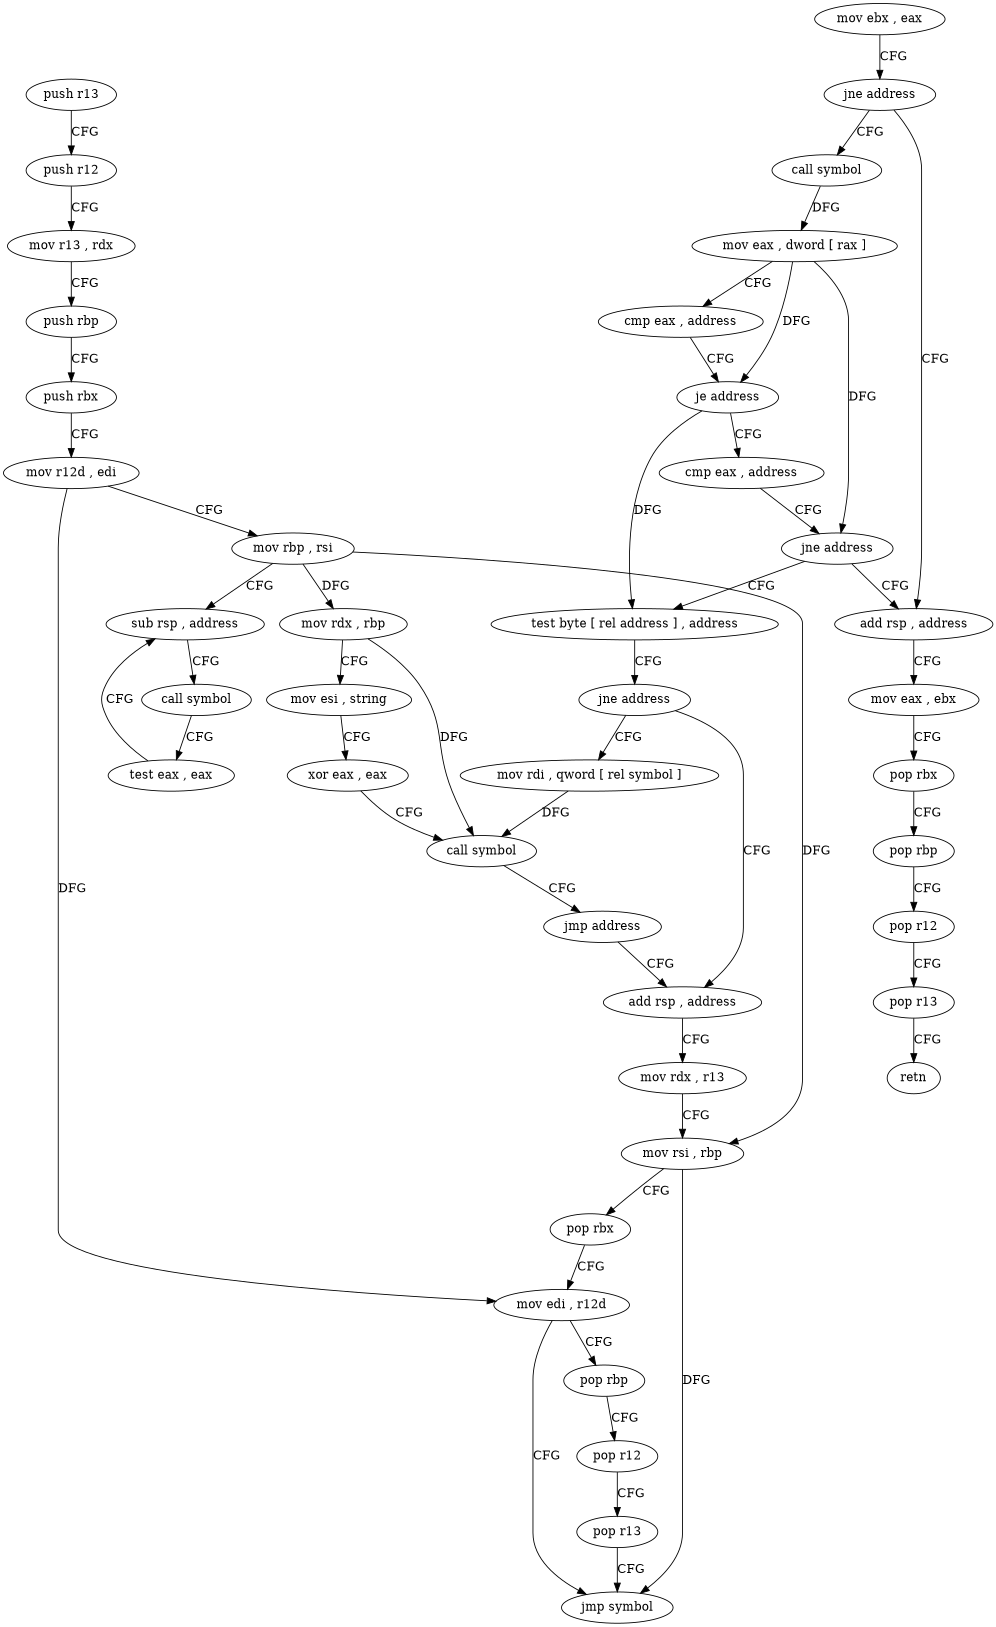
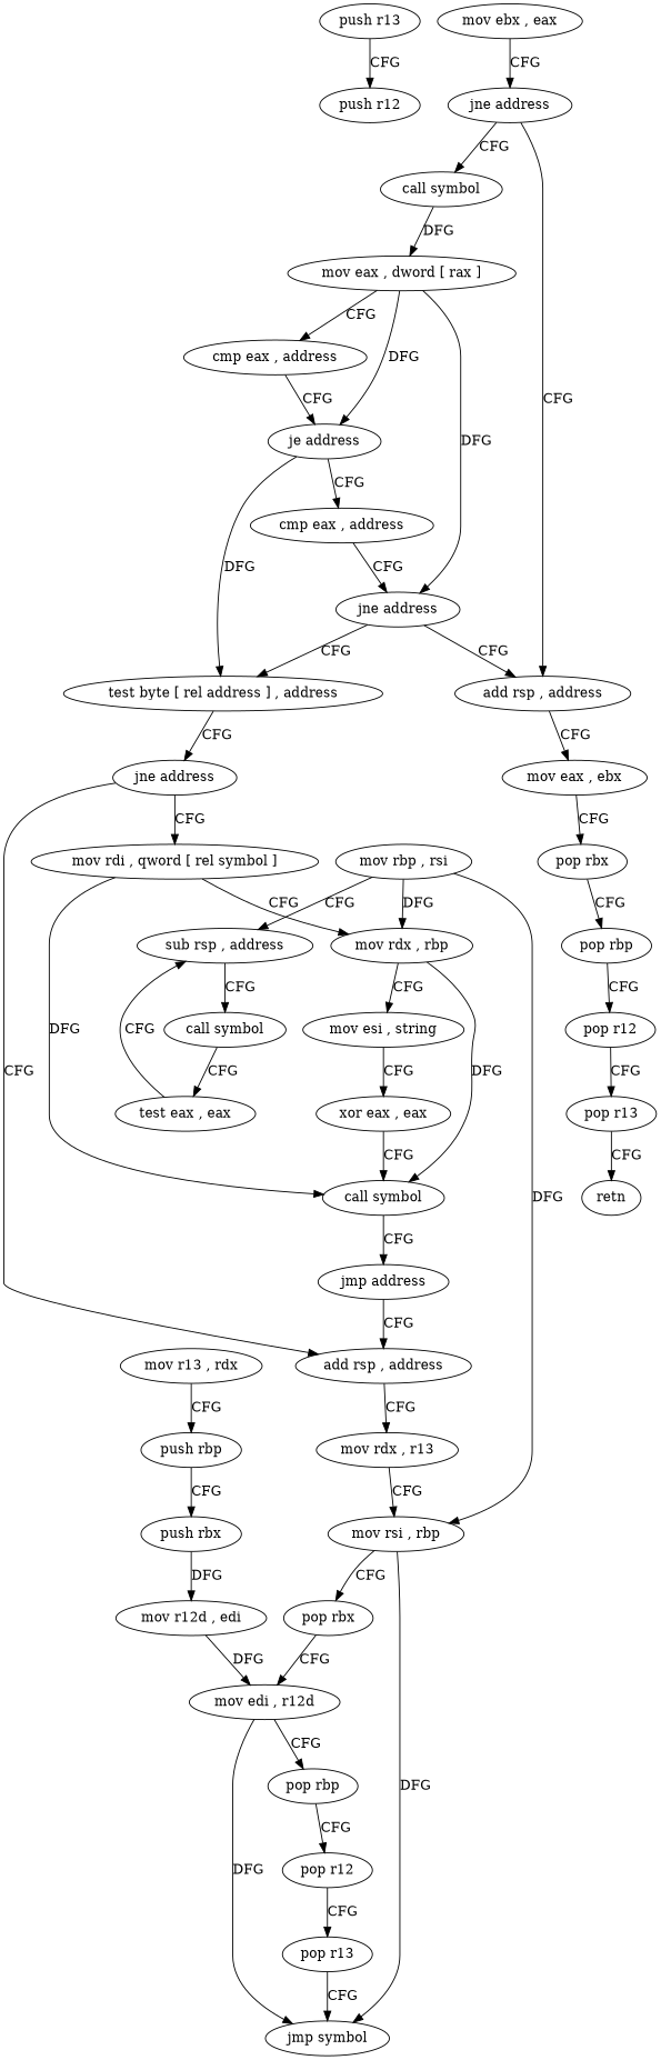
  digraph {
    n1 [label="push r13"]
    n2 [label="push r12"]
    n3 [label="mov r13 , rdx"]
    n4 [label="push rbp"]
    n5 [label="push rbx"]
    n6 [label="mov r12d , edi"]
    n7 [label="mov rbp , rsi"]
    n8 [label="mov edi , r12d"]
    n9 [label="sub rsp , address"]
    n10 [label="mov rdx , rbp"]
    n11 [label="mov rsi , rbp"]
    n12 [label="jmp symbol"]
    n13 [label="pop rbp"]
    n14 [label="call symbol"]
    n15 [label="call symbol"]
    n16 [label="mov esi , string"]
    n17 [label="pop rbx"]
    n18 [label="test eax , eax"]
    n19 [label="mov ebx , eax"]
    n20 [label="jne address"]
    n21 [label="call symbol"]
    n22 [label="add rsp , address"]
    n23 [label="mov eax , dword [ rax ]"]
    n24 [label="mov eax , ebx"]
    n25 [label="cmp eax , address"]
    n26 [label="je address"]
    n27 [label="jne address"]
    n28 [label="pop rbx"]
    n29 [label="test byte [ rel address ] , address"]
    n30 [label="cmp eax , address"]
    n31 [label="jne address"]
    n32 [label="mov rdi , qword [ rel symbol ]"]
    n33 [label="add rsp , address"]
    n34 [label="pop rbp"]
    n35 [label="pop r12"]
    n36 [label="pop r13"]
    n37 [label=retn]
    n38 [label="mov rdx , r13"]
    n39 [label="jmp address"]
    n40 [label="xor eax , eax"]
    n41 [label="pop r12"]
    n42 [label="pop r13"]
    n1 -> n2 [label=CFG]
-   n2 -> n3 [label=CFG]
    n3 -> n4 [label=CFG]
    n4 -> n5 [label=CFG]
-   n5 -> n6 [label=CFG]
-   n6 -> n7 [label=CFG]
+   n5 -> n6 [label=DFG]
    n6 -> n8 [label=DFG]
    n7 -> n9 [label=CFG]
    n7 -> n10 [label=DFG]
    n7 -> n11 [label=DFG]
-   n8 -> n12 [label=CFG]
+   n8 -> n12 [label=DFG]
    n8 -> n13 [label=CFG]
    n9 -> n14 [label=CFG]
    n10 -> n15 [label=DFG]
    n10 -> n16 [label=CFG]
    n11 -> n12 [label=DFG]
    n11 -> n17 [label=CFG]
    n13 -> n41 [label=CFG]
    n14 -> n18 [label=CFG]
    n15 -> n39 [label=CFG]
    n16 -> n40 [label=CFG]
    n17 -> n8 [label=CFG]
    n18 -> n9 [label=CFG]
    n19 -> n20 [label=CFG]
    n20 -> n21 [label=CFG]
    n20 -> n22 [label=CFG]
    n21 -> n23 [label=DFG]
    n22 -> n24 [label=CFG]
    n23 -> n25 [label=CFG]
    n23 -> n26 [label=DFG]
    n23 -> n27 [label=DFG]
    n24 -> n28 [label=CFG]
    n25 -> n26 [label=CFG]
    n26 -> n29 [label=DFG]
    n26 -> n30 [label=CFG]
    n27 -> n22 [label=CFG]
    n27 -> n29 [label=CFG]
    n28 -> n34 [label=CFG]
    n29 -> n31 [label=CFG]
    n30 -> n27 [label=CFG]
    n31 -> n32 [label=CFG]
    n31 -> n33 [label=CFG]
+   n32 -> n10 [label=CFG]
    n32 -> n15 [label=DFG]
    n33 -> n38 [label=CFG]
    n34 -> n35 [label=CFG]
    n35 -> n36 [label=CFG]
    n36 -> n37 [label=CFG]
    n38 -> n11 [label=CFG]
    n39 -> n33 [label=CFG]
    n40 -> n15 [label=CFG]
    n41 -> n42 [label=CFG]
    n42 -> n12 [label=CFG]
  }
